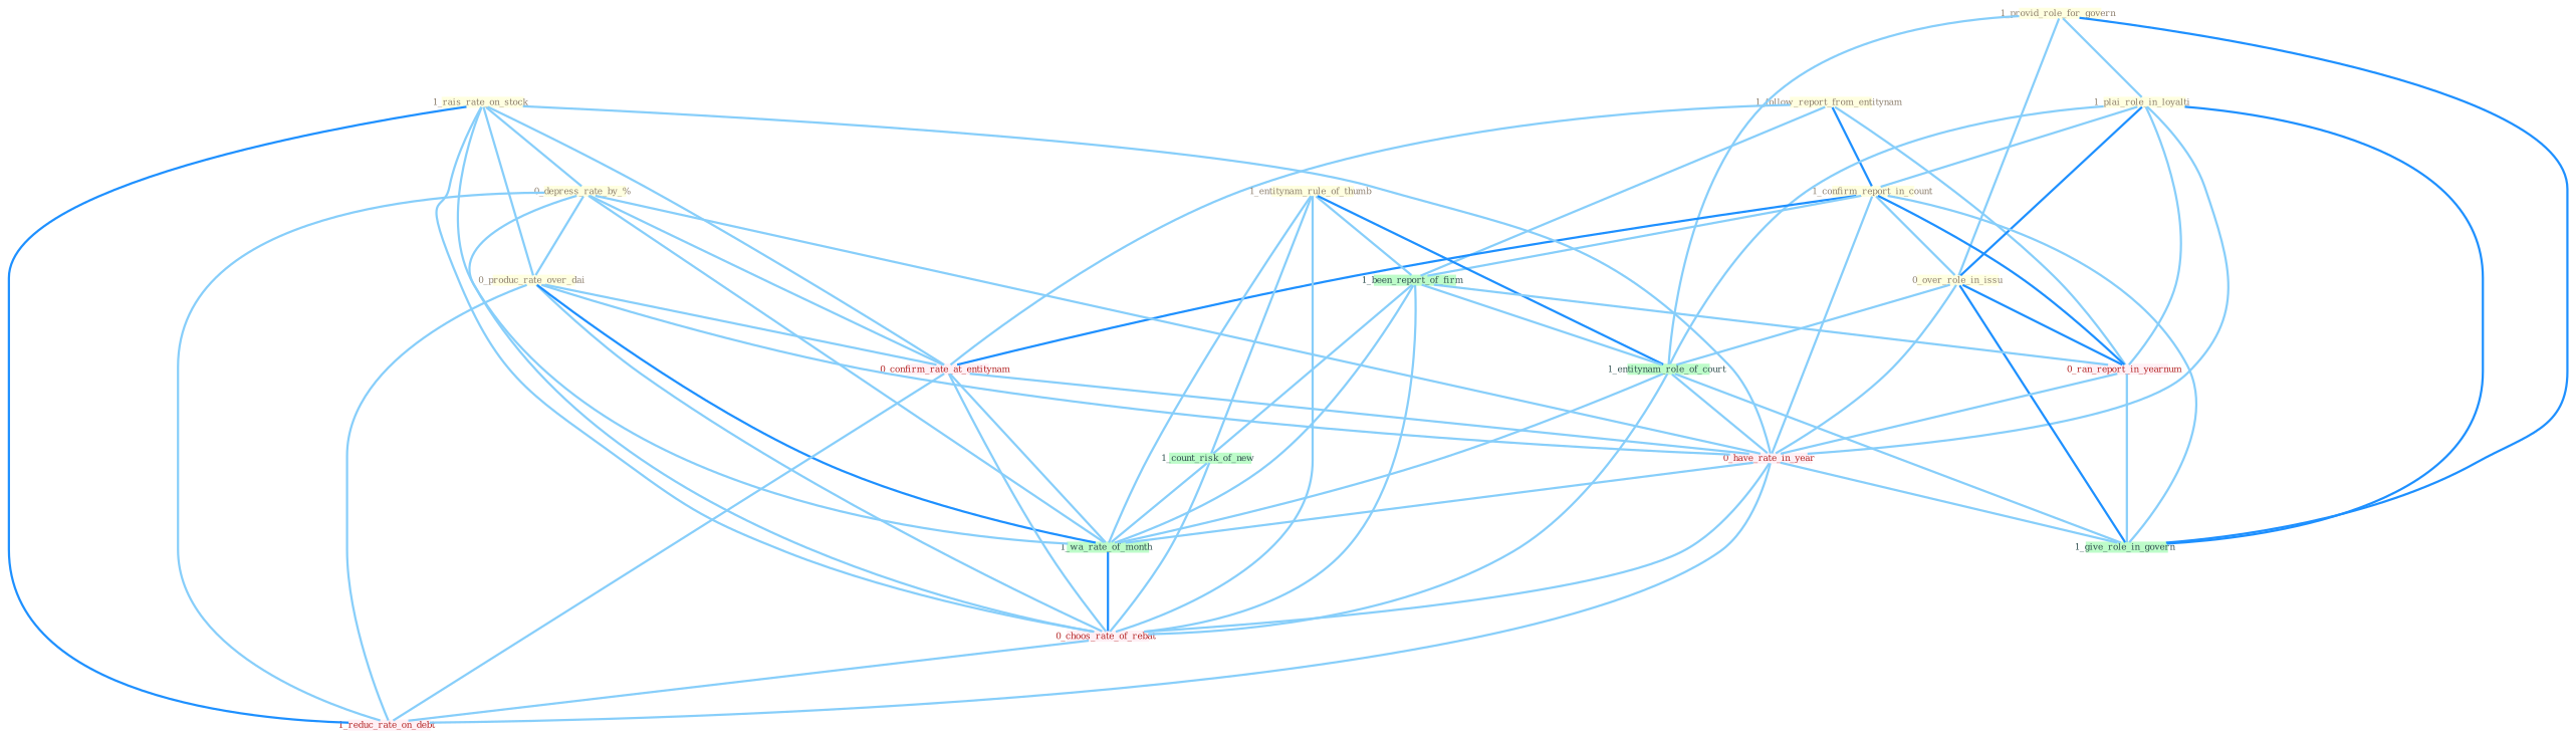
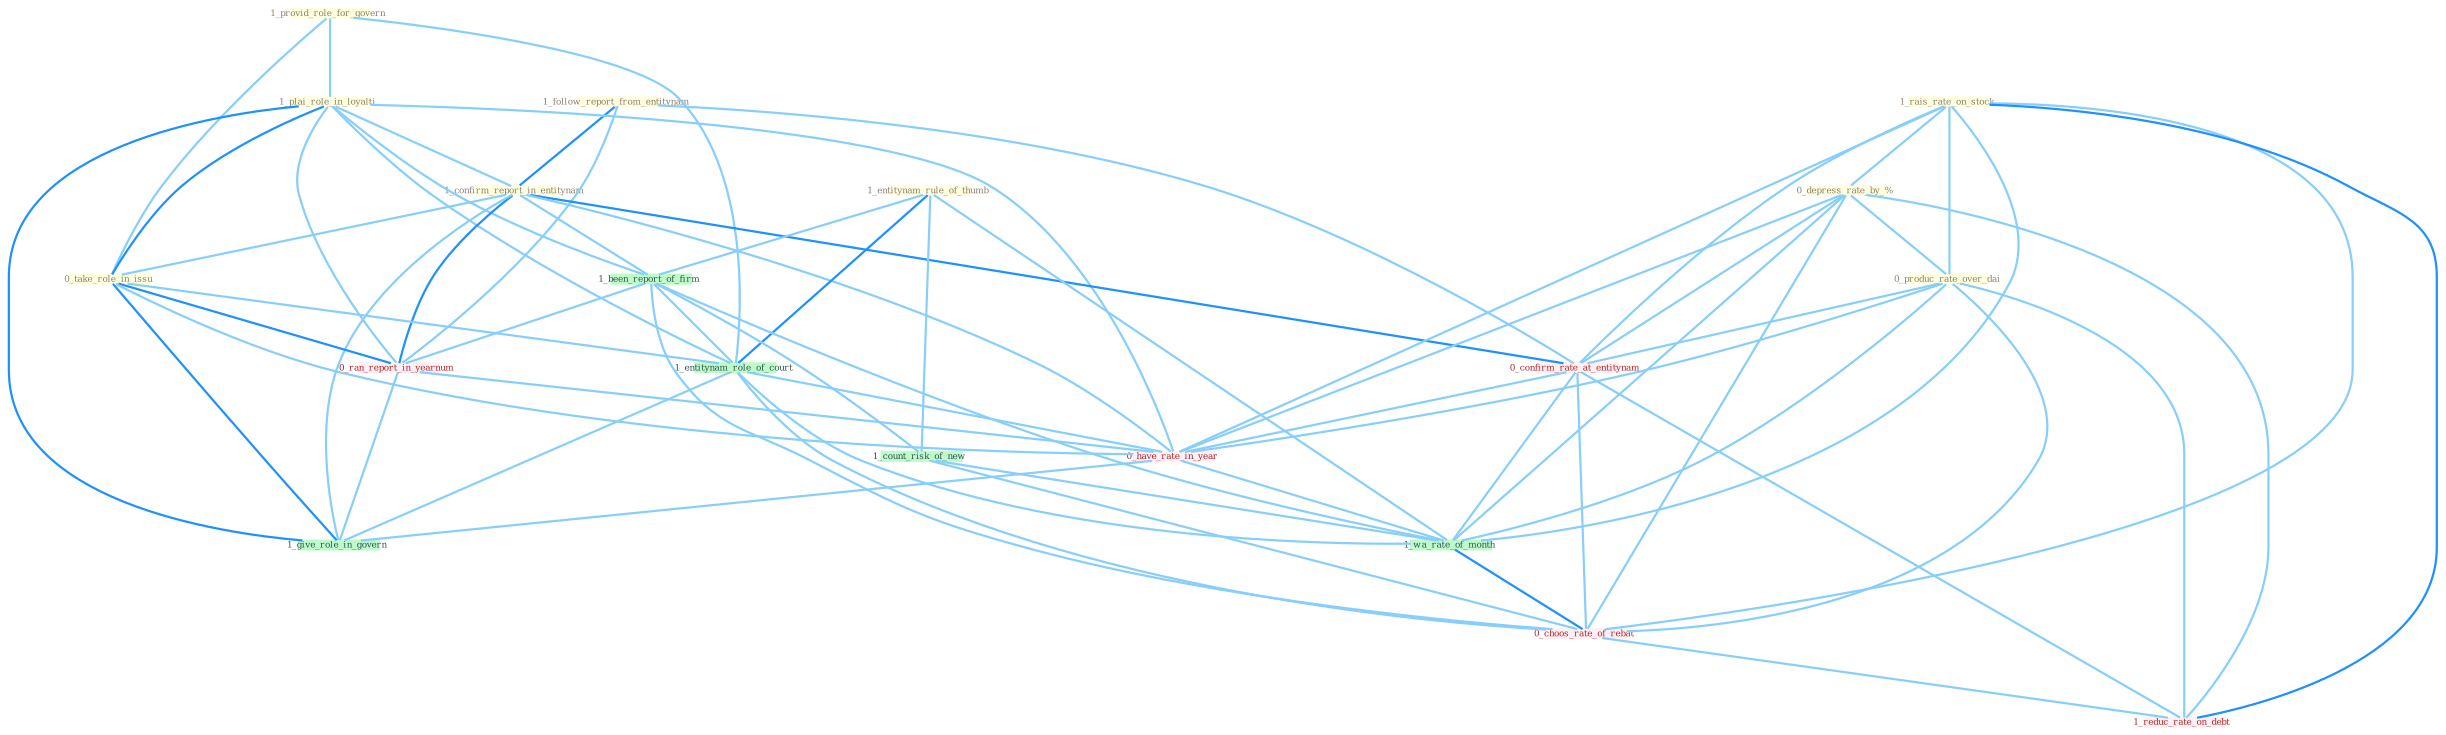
  graph {
    node [color="#ffffe0" fixedsize=true fontcolor="#8b7d6b" fontsize=4 shape=polygon style=filled]
    edge [color="#87cefa" w=1]
    "1_follow_report_from_entitynam " [height=.06 width=.5]
    "1_provid_role_for_govern " [height=.06 width=.5]
    "1_plai_role_in_loyalti " [height=.06 width=.5]
-   "1_confirm_report_in_entitynam " [height=.06 width=.5 label="1_confirm_report_in_count"]
+   "1_confirm_report_in_entitynam " [height=.06 width=.5]
    "1_rais_rate_on_stock " [height=.06 width=.5]
    "1_entitynam_rule_of_thumb " [height=.06 width=.5]
    "0_depress_rate_by_% " [height=.06 width=.5]
-   "0_take_role_in_issu " [height=.06 width=.5 label="0_over_role_in_issu"]
+   "0_take_role_in_issu " [height=.06 width=.5]
    "0_produc_rate_over_dai " [height=.06 width=.5]
    "0_ran_report_in_yearnum " [color="#fff0f5" fontcolor="#b22222" height=.06 width=.5]
    "0_confirm_rate_at_entitynam " [color="#fff0f5" fontcolor="#b22222" height=.06 width=.5]
    "0_have_rate_in_year " [color="#fff0f5" fontcolor="#b22222" height=.06 width=.5]
    "0_choos_rate_of_rebat " [color="#fff0f5" fontcolor="#b22222" height=.06 width=.5]
    "1_reduc_rate_on_debt " [color="#fff0f5" fontcolor="#b22222" height=.06 width=.5]
    "1_been_report_of_firm " [color="#BDFCC9" fontcolor="#2f4f4f" height=.06 width=.5]
    "1_entitynam_role_of_court " [color="#BDFCC9" fontcolor="#2f4f4f" height=.06 width=.5]
    "1_give_role_in_govern " [color="#BDFCC9" fontcolor="#2f4f4f" height=.06 width=.5]
    "1_wa_rate_of_month " [color="#BDFCC9" fontcolor="#2f4f4f" height=.06 width=.5]
    "1_count_risk_of_new " [color="#BDFCC9" fontcolor="#2f4f4f" height=.06 width=.5]
    subgraph sub_1 {
      "1_follow_report_from_entitynam "
      "1_provid_role_for_govern "
      "1_plai_role_in_loyalti "
      "1_confirm_report_in_entitynam "
      "1_rais_rate_on_stock "
      "1_entitynam_rule_of_thumb "
      "0_depress_rate_by_% "
      "0_take_role_in_issu "
      "0_produc_rate_over_dai "
    }
    subgraph sub_2 {
      "0_ran_report_in_yearnum "
      "0_confirm_rate_at_entitynam "
      "0_have_rate_in_year "
      "0_choos_rate_of_rebat "
      "1_reduc_rate_on_debt "
    }
    "1_follow_report_from_entitynam " -- "1_confirm_report_in_entitynam " [color="#1e90ff" w=2]
    "1_follow_report_from_entitynam " -- "0_ran_report_in_yearnum "
    "1_follow_report_from_entitynam " -- "0_confirm_rate_at_entitynam "
-   "1_follow_report_from_entitynam " -- "1_been_report_of_firm "
+   "1_plai_role_in_loyalti " -- "1_been_report_of_firm "
    "1_provid_role_for_govern " -- "1_plai_role_in_loyalti "
    "1_provid_role_for_govern " -- "0_take_role_in_issu "
    "1_provid_role_for_govern " -- "1_entitynam_role_of_court "
-   "1_provid_role_for_govern " -- "1_give_role_in_govern " [color="#1e90ff" w=2]
    "1_plai_role_in_loyalti " -- "1_confirm_report_in_entitynam "
    "1_plai_role_in_loyalti " -- "0_take_role_in_issu " [color="#1e90ff" w=2]
    "1_plai_role_in_loyalti " -- "0_ran_report_in_yearnum "
    "1_plai_role_in_loyalti " -- "0_have_rate_in_year "
    "1_plai_role_in_loyalti " -- "1_entitynam_role_of_court "
    "1_plai_role_in_loyalti " -- "1_give_role_in_govern " [color="#1e90ff" w=2]
    "1_confirm_report_in_entitynam " -- "0_take_role_in_issu "
    "1_confirm_report_in_entitynam " -- "0_ran_report_in_yearnum " [color="#1e90ff" w=2]
    "1_confirm_report_in_entitynam " -- "0_confirm_rate_at_entitynam " [color="#1e90ff" w=2]
    "1_confirm_report_in_entitynam " -- "0_have_rate_in_year "
    "1_confirm_report_in_entitynam " -- "1_been_report_of_firm "
    "1_confirm_report_in_entitynam " -- "1_give_role_in_govern "
    "1_rais_rate_on_stock " -- "0_depress_rate_by_% "
    "1_rais_rate_on_stock " -- "0_produc_rate_over_dai "
    "1_rais_rate_on_stock " -- "0_confirm_rate_at_entitynam "
    "1_rais_rate_on_stock " -- "0_have_rate_in_year "
    "1_rais_rate_on_stock " -- "0_choos_rate_of_rebat "
    "1_rais_rate_on_stock " -- "1_reduc_rate_on_debt " [color="#1e90ff" w=2]
    "1_rais_rate_on_stock " -- "1_wa_rate_of_month "
-   "1_entitynam_rule_of_thumb " -- "0_choos_rate_of_rebat "
    "1_entitynam_rule_of_thumb " -- "1_been_report_of_firm "
    "1_entitynam_rule_of_thumb " -- "1_entitynam_role_of_court " [color="#1e90ff" w=2]
    "1_entitynam_rule_of_thumb " -- "1_wa_rate_of_month "
    "1_entitynam_rule_of_thumb " -- "1_count_risk_of_new "
    "0_depress_rate_by_% " -- "0_produc_rate_over_dai "
    "0_depress_rate_by_% " -- "0_confirm_rate_at_entitynam "
    "0_depress_rate_by_% " -- "0_have_rate_in_year "
    "0_depress_rate_by_% " -- "0_choos_rate_of_rebat "
    "0_depress_rate_by_% " -- "1_reduc_rate_on_debt "
    "0_depress_rate_by_% " -- "1_wa_rate_of_month "
    "0_take_role_in_issu " -- "0_ran_report_in_yearnum " [color="#1e90ff"]
    "0_take_role_in_issu " -- "0_have_rate_in_year "
    "0_take_role_in_issu " -- "1_entitynam_role_of_court "
    "0_take_role_in_issu " -- "1_give_role_in_govern " [color="#1e90ff" w=2]
    "0_produc_rate_over_dai " -- "0_confirm_rate_at_entitynam "
    "0_produc_rate_over_dai " -- "0_have_rate_in_year "
    "0_produc_rate_over_dai " -- "0_choos_rate_of_rebat "
    "0_produc_rate_over_dai " -- "1_reduc_rate_on_debt "
-   "0_produc_rate_over_dai " -- "1_wa_rate_of_month " [color="#1e90ff"]
+   "0_produc_rate_over_dai " -- "1_wa_rate_of_month "
    "0_ran_report_in_yearnum " -- "0_have_rate_in_year "
    "0_ran_report_in_yearnum " -- "1_give_role_in_govern "
    "0_confirm_rate_at_entitynam " -- "0_have_rate_in_year "
    "0_confirm_rate_at_entitynam " -- "0_choos_rate_of_rebat "
    "0_confirm_rate_at_entitynam " -- "1_reduc_rate_on_debt "
    "0_confirm_rate_at_entitynam " -- "1_wa_rate_of_month "
-   "0_have_rate_in_year " -- "0_choos_rate_of_rebat "
-   "0_have_rate_in_year " -- "1_reduc_rate_on_debt "
    "0_have_rate_in_year " -- "1_give_role_in_govern "
    "0_have_rate_in_year " -- "1_wa_rate_of_month "
    "0_choos_rate_of_rebat " -- "1_reduc_rate_on_debt "
    "1_been_report_of_firm " -- "0_ran_report_in_yearnum "
    "1_been_report_of_firm " -- "0_choos_rate_of_rebat "
    "1_been_report_of_firm " -- "1_entitynam_role_of_court "
    "1_been_report_of_firm " -- "1_wa_rate_of_month "
    "1_been_report_of_firm " -- "1_count_risk_of_new "
    "1_entitynam_role_of_court " -- "0_have_rate_in_year "
    "1_entitynam_role_of_court " -- "0_choos_rate_of_rebat "
    "1_entitynam_role_of_court " -- "1_give_role_in_govern "
    "1_entitynam_role_of_court " -- "1_wa_rate_of_month "
    "1_wa_rate_of_month " -- "0_choos_rate_of_rebat " [color="#1e90ff" w=2]
    "1_count_risk_of_new " -- "0_choos_rate_of_rebat "
    "1_count_risk_of_new " -- "1_wa_rate_of_month "
  }
